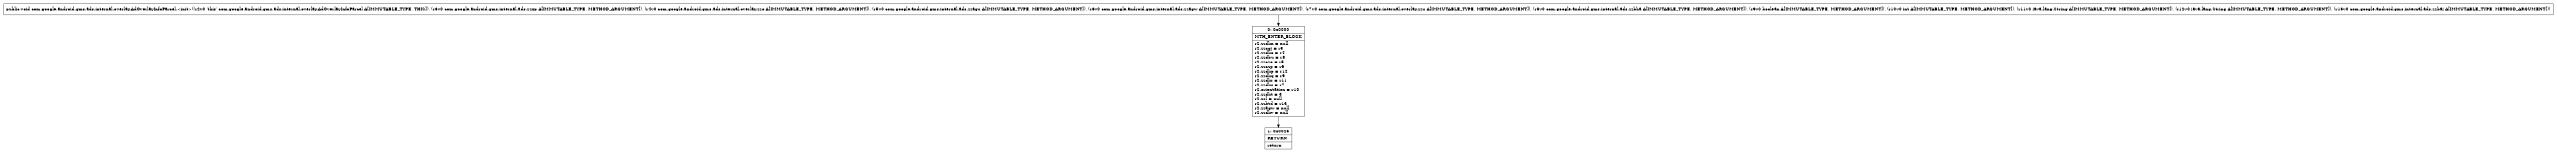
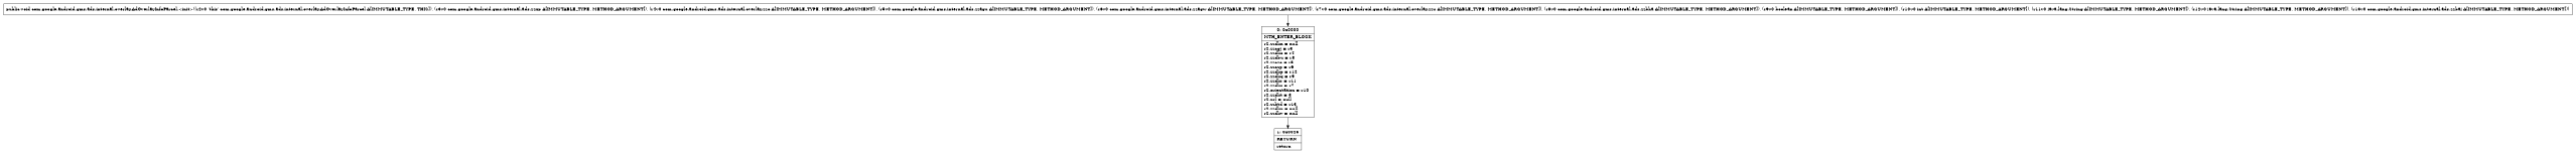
  digraph {
    node [shape=record]
-   n1 [label="{0\:\ 0x0000|MTH_ENTER_BLOCK\l|r2.zzdkn = null\lr2.zzcgj = r3\lr2.zzdko = r4\lr2.zzdbu = r8\lr2.zzczo = r5\lr2.zzczp = r6\lr2.zzdkp = r12\lr2.zzdkq = r9\lr2.zzdkr = r11\lr2.zzdks = r7\lr2.orientation = r10\lr2.zzdkt = 3\lr2.url = null\lr2.zzbtd = r13\lr2.zzagw = null\lr2.zzdkv = null\l}"]
+   n1 [label="{0\:\ 0x0000|MTH_ENTER_BLOCK\l|r2.zzdkn = null\lr2.zzcgj = r3\lr2.zzdko = r4\lr2.zzdbu = r8\lr2.zzczo = r5\lr2.zzczp = r6\lr2.zzdkp = r12\lr2.zzdkq = r9\lr2.zzdkr = r11\lr2.zzdks = r7\lr2.orientation = r10\lr2.zzdkt = 3\lr2.url = null\lr2.zzbtd = r13\lr2.zzdku = null\lr2.zzdkv = null\l}"]
    n2 [label="{1\:\ 0x0025|RETURN\l|return\l}"]
    n3 [label="{public void com.google.android.gms.ads.internal.overlay.AdOverlayInfoParcel.\<init\>((r2v0 'this' com.google.android.gms.ads.internal.overlay.AdOverlayInfoParcel A[IMMUTABLE_TYPE, THIS]), (r3v0 com.google.android.gms.internal.ads.zzxp A[IMMUTABLE_TYPE, METHOD_ARGUMENT]), (r4v0 com.google.android.gms.ads.internal.overlay.zzo A[IMMUTABLE_TYPE, METHOD_ARGUMENT]), (r5v0 com.google.android.gms.internal.ads.zzagu A[IMMUTABLE_TYPE, METHOD_ARGUMENT]), (r6v0 com.google.android.gms.internal.ads.zzagw A[IMMUTABLE_TYPE, METHOD_ARGUMENT]), (r7v0 com.google.android.gms.ads.internal.overlay.zzu A[IMMUTABLE_TYPE, METHOD_ARGUMENT]), (r8v0 com.google.android.gms.internal.ads.zzbha A[IMMUTABLE_TYPE, METHOD_ARGUMENT]), (r9v0 boolean A[IMMUTABLE_TYPE, METHOD_ARGUMENT]), (r10v0 int A[IMMUTABLE_TYPE, METHOD_ARGUMENT]), (r11v0 java.lang.String A[IMMUTABLE_TYPE, METHOD_ARGUMENT]), (r12v0 java.lang.String A[IMMUTABLE_TYPE, METHOD_ARGUMENT]), (r13v0 com.google.android.gms.internal.ads.zzbaj A[IMMUTABLE_TYPE, METHOD_ARGUMENT])) }"]
    n1 -> n2
    n3 -> n1
  }
